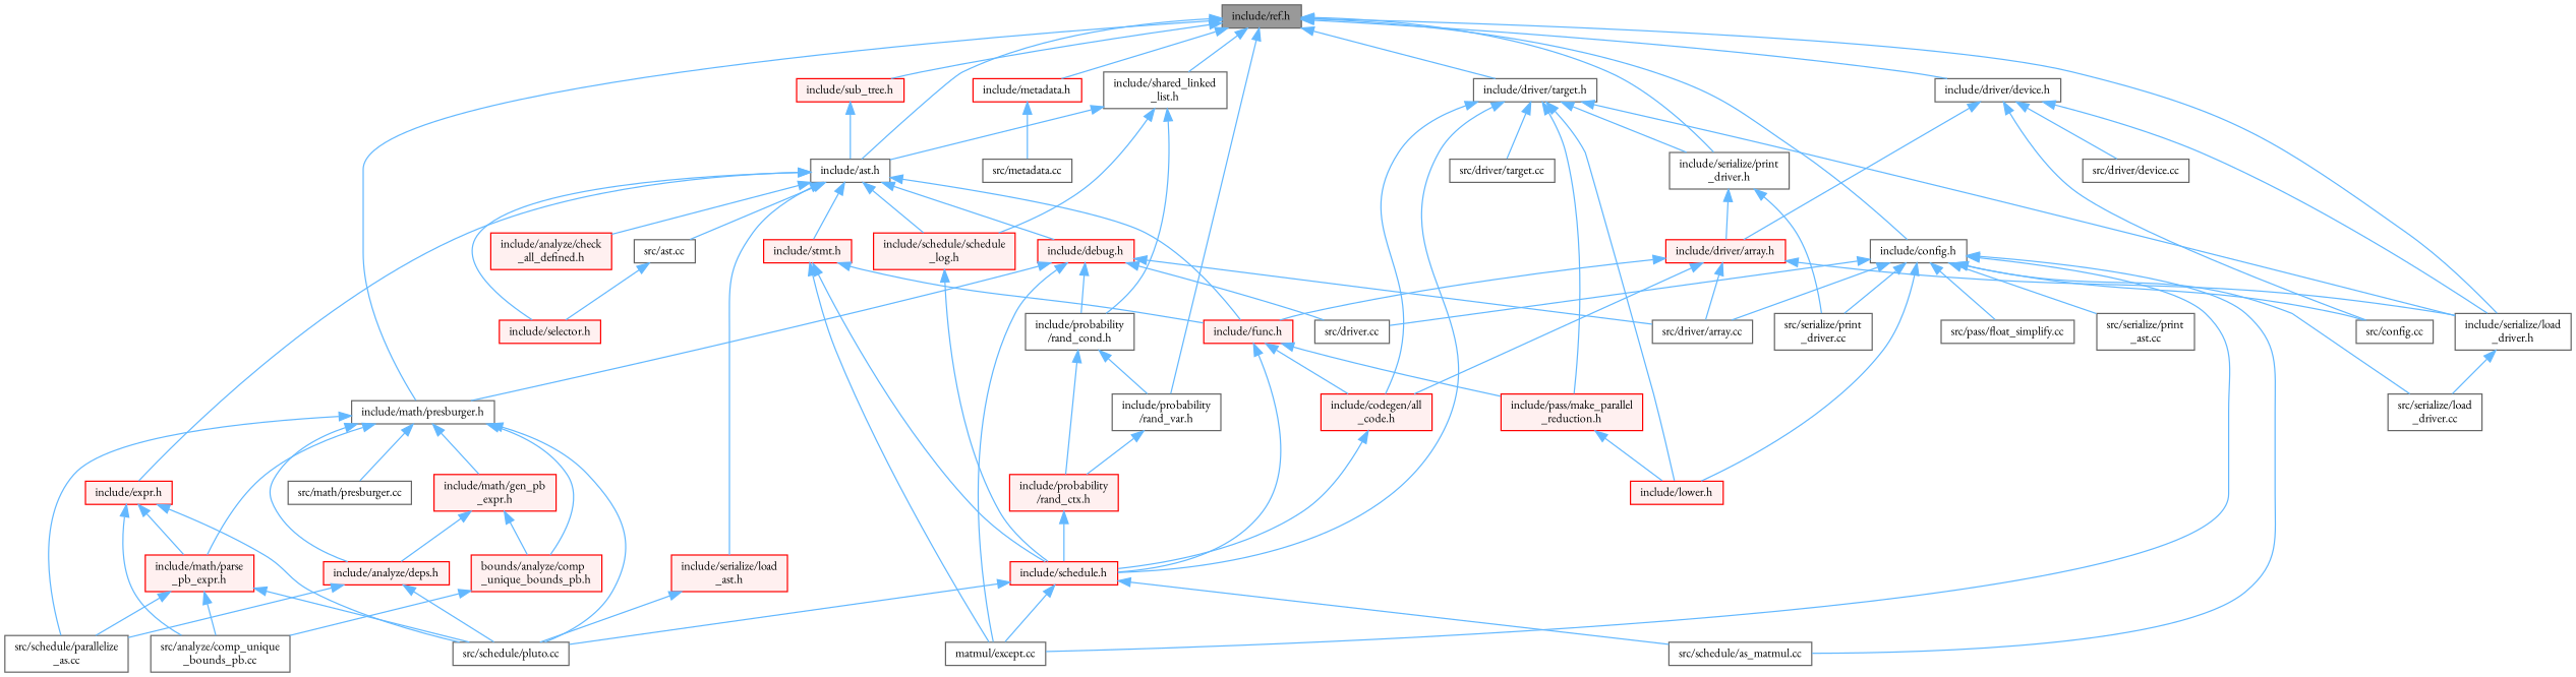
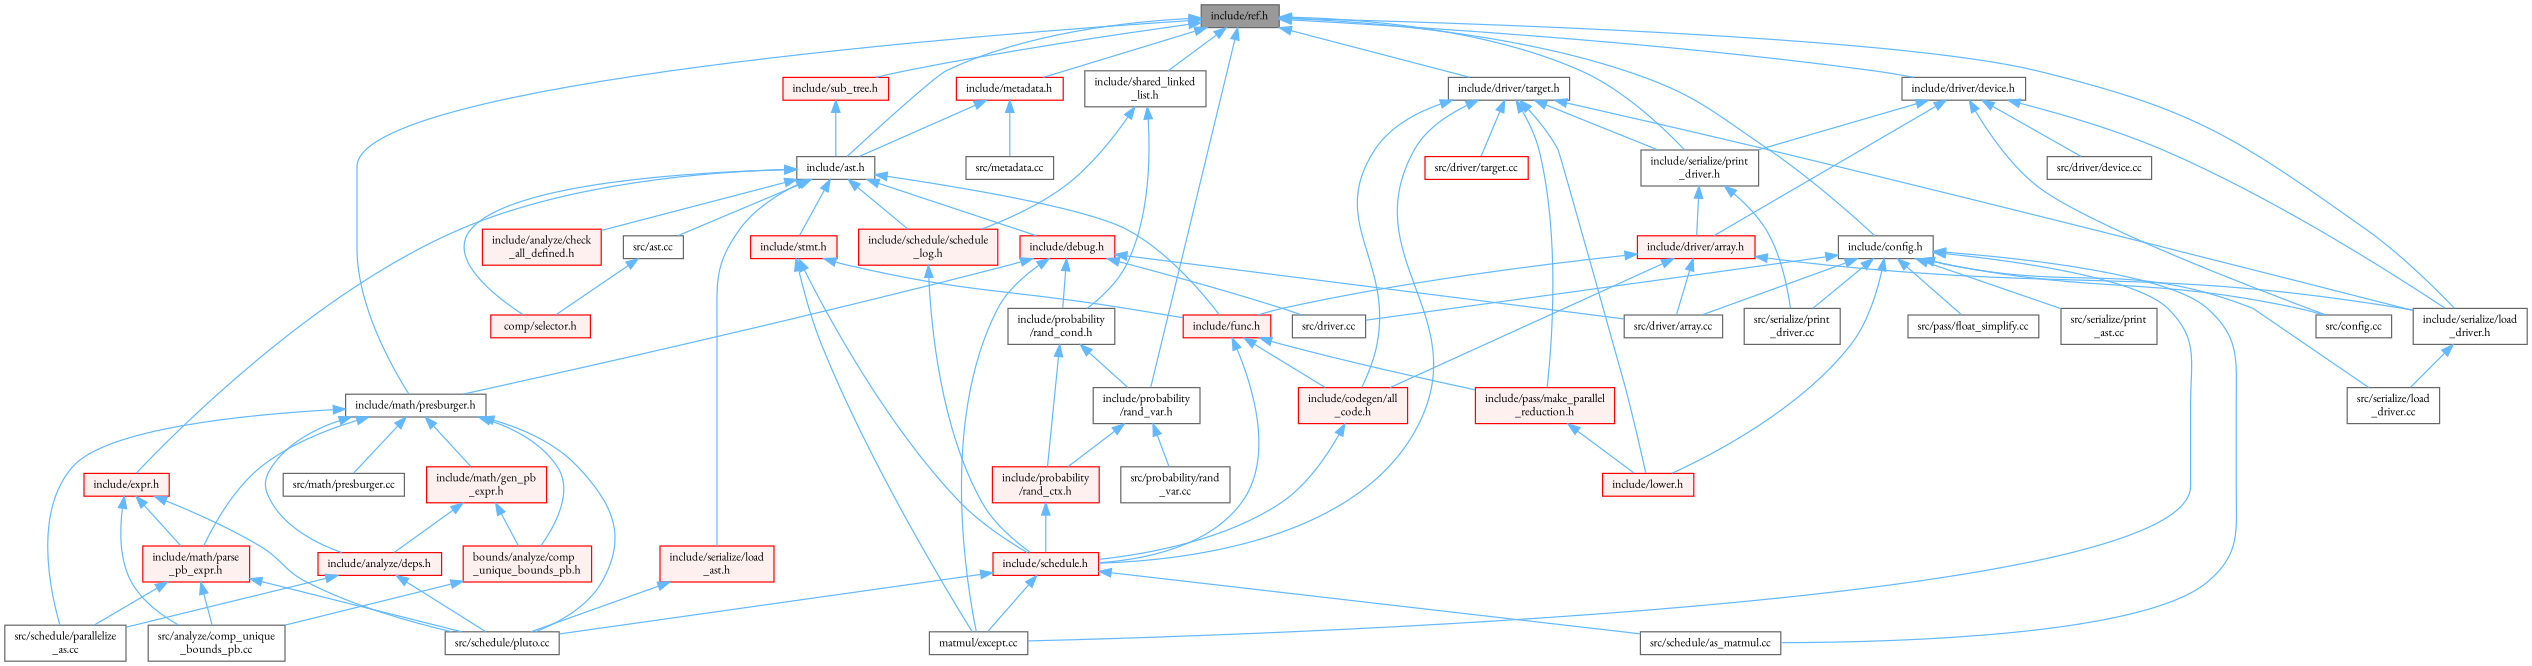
  digraph {
    fontname="EB Garamond"
    node [color=grey40 fillcolor=white fontname="EB Garamond" fontsize=10 shape=box style=filled]
    edge [color=steelblue1 dir=back fontname="EB Garamond" fontsize=10 labelfontname=Helvetica labelfontsize=10 style=solid]
    n1 [color=gray40 fillcolor=grey60 fontcolor=black height=0.2 label="include/ref.h" width=0.4]
    n2 [height=0.2 label="include/ast.h" width=0.4]
    n3 [height=0.2 label="include/math/presburger.h" width=0.4]
    n4 [height=0.2 label="include/probability\l/rand_var.h" width=0.4]
    n5 [height=0.2 label="include/config.h" width=0.4]
    n6 [height=0.2 label="include/driver/device.h" width=0.4]
    n7 [height=0.2 label="include/serialize/load\l_driver.h" width=0.4]
    n8 [height=0.2 label="include/serialize/print\l_driver.h" width=0.4]
    n9 [height=0.2 label="include/driver/target.h" width=0.4]
    n10 [color=red height=0.2 label="include/metadata.h" width=0.4]
    n11 [height=0.2 label="include/shared_linked\l_list.h" width=0.4]
    n12 [color=red fillcolor="#FFF0F0" height=0.2 label="include/sub_tree.h" width=0.4]
    n13 [color=red fillcolor="#FFF0F0" height=0.2 label="include/analyze/check\l_all_defined.h" width=0.4]
    n14 [color=red fillcolor="#FFF0F0" height=0.2 label="include/debug.h" width=0.4]
    n15 [color=red fillcolor="#FFF0F0" height=0.2 label="include/expr.h" width=0.4]
    n16 [color=red fillcolor="#FFF0F0" height=0.2 label="include/func.h" width=0.4]
    n17 [color=red fillcolor="#FFF0F0" height=0.2 label="include/schedule/schedule\l_log.h" width=0.4]
-   n18 [color=red fillcolor="#FFF0F0" height=0.2 label="include/selector.h" width=0.4]
+   n18 [color=red fillcolor="#FFF0F0" height=0.2 label="comp/selector.h" width=0.4]
    n19 [color=red fillcolor="#FFF0F0" height=0.2 label="include/serialize/load\l_ast.h" width=0.4]
    n20 [color=red fillcolor="#FFF0F0" height=0.2 label="include/stmt.h" width=0.4]
    n21 [height=0.2 label="src/ast.cc" width=0.4]
    n22 [color=red fillcolor="#FFF0F0" height=0.2 label="bounds/analyze/comp\l_unique_bounds_pb.h" width=0.4]
    n23 [color=red fillcolor="#FFF0F0" height=0.2 label="include/analyze/deps.h" width=0.4]
    n24 [height=0.2 label="src/schedule/parallelize\l_as.cc" width=0.4]
    n25 [height=0.2 label="src/schedule/pluto.cc" width=0.4]
    n26 [color=red fillcolor="#FFF0F0" height=0.2 label="include/math/gen_pb\l_expr.h" width=0.4]
    n27 [color=red fillcolor="#FFF0F0" height=0.2 label="include/math/parse\l_pb_expr.h" width=0.4]
    n28 [height=0.2 label="src/math/presburger.cc" width=0.4]
    n29 [color=red fillcolor="#FFF0F0" height=0.2 label="include/probability\l/rand_ctx.h" width=0.4]
+   n30 [height=0.2 label="src/probability/rand\l_var.cc" width=0.4]
    n31 [height=0.2 label="matmul/except.cc" width=0.4]
    n32 [height=0.2 label="src/driver.cc" width=0.4]
    n33 [height=0.2 label="src/driver/array.cc" width=0.4]
    n34 [height=0.2 label="src/schedule/as_matmul.cc" width=0.4]
    n35 [color=red fillcolor="#FFF0F0" height=0.2 label="include/lower.h" width=0.4]
    n36 [height=0.2 label="src/config.cc" width=0.4]
    n37 [height=0.2 label="src/pass/float_simplify.cc" width=0.4]
    n38 [height=0.2 label="src/serialize/load\l_driver.cc" width=0.4]
    n39 [height=0.2 label="src/serialize/print\l_ast.cc" width=0.4]
    n40 [height=0.2 label="src/serialize/print\l_driver.cc" width=0.4]
    n41 [color=red fillcolor="#FFF0F0" height=0.2 label="include/driver/array.h" width=0.4]
    n42 [height=0.2 label="src/driver/device.cc" width=0.4]
    n43 [color=red fillcolor="#FFF0F0" height=0.2 label="include/schedule.h" width=0.4]
    n44 [color=red fillcolor="#FFF0F0" height=0.2 label="include/codegen/all\l_code.h" width=0.4]
    n45 [color=red fillcolor="#FFF0F0" height=0.2 label="include/pass/make_parallel\l_reduction.h" width=0.4]
-   n46 [height=0.2 label="src/driver/target.cc" width=0.4]
+   n46 [color=red height=0.2 label="src/driver/target.cc" width=0.4]
    n47 [height=0.2 label="src/metadata.cc" width=0.4]
    n48 [height=0.2 label="include/probability\l/rand_cond.h" width=0.4]
    n49 [height=0.2 label="src/analyze/comp_unique\l_bounds_pb.cc" width=0.4]
    n1 -> n2
    n1 -> n3
    n1 -> n4
    n1 -> n5
    n1 -> n6
    n1 -> n7
    n1 -> n8
    n1 -> n9
    n1 -> n10
    n1 -> n11
    n1 -> n12
    n2 -> n13
    n2 -> n14
    n2 -> n15
    n2 -> n16
    n2 -> n17
    n2 -> n18
    n2 -> n19
    n2 -> n20
    n2 -> n21
    n3 -> n22
    n3 -> n23
    n3 -> n24
    n3 -> n25
    n3 -> n26
    n3 -> n27
    n3 -> n28
    n4 -> n29
+   n4 -> n30
    n5 -> n31
    n5 -> n32
    n5 -> n33
    n5 -> n34
    n5 -> n35
    n5 -> n36
    n5 -> n37
    n5 -> n38
    n5 -> n39
    n5 -> n40
    n6 -> n7
+   n6 -> n8
    n6 -> n36
    n6 -> n41
    n6 -> n42
    n7 -> n38
    n8 -> n40
    n8 -> n41
    n9 -> n7
    n9 -> n8
    n9 -> n35
    n9 -> n43
    n9 -> n44
    n9 -> n45
    n9 -> n46
-   n11 -> n2
+   n10 -> n2
    n10 -> n47
    n11 -> n17
    n11 -> n48
    n12 -> n2
    n14 -> n3
    n14 -> n31
    n14 -> n32
    n14 -> n33
    n14 -> n48
    n15 -> n25
    n15 -> n27
    n15 -> n49
    n16 -> n43
    n16 -> n44
    n16 -> n45
    n17 -> n43
    n19 -> n25
    n20 -> n16
    n20 -> n31
    n20 -> n43
    n21 -> n18
    n22 -> n49
    n23 -> n24
    n23 -> n25
    n26 -> n22
    n26 -> n23
    n27 -> n24
    n27 -> n25
    n27 -> n49
    n29 -> n43
    n41 -> n7
    n41 -> n16
    n41 -> n33
    n41 -> n44
    n43 -> n25
    n43 -> n31
    n43 -> n34
    n44 -> n43
    n45 -> n35
    n48 -> n4
    n48 -> n29
  }
